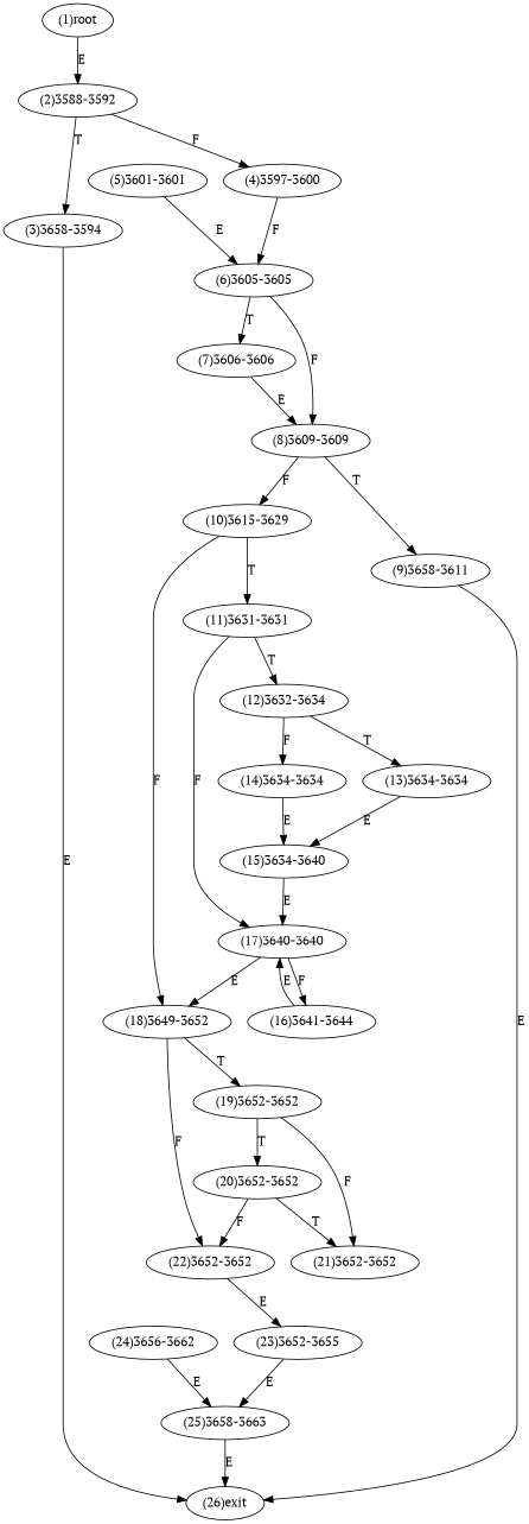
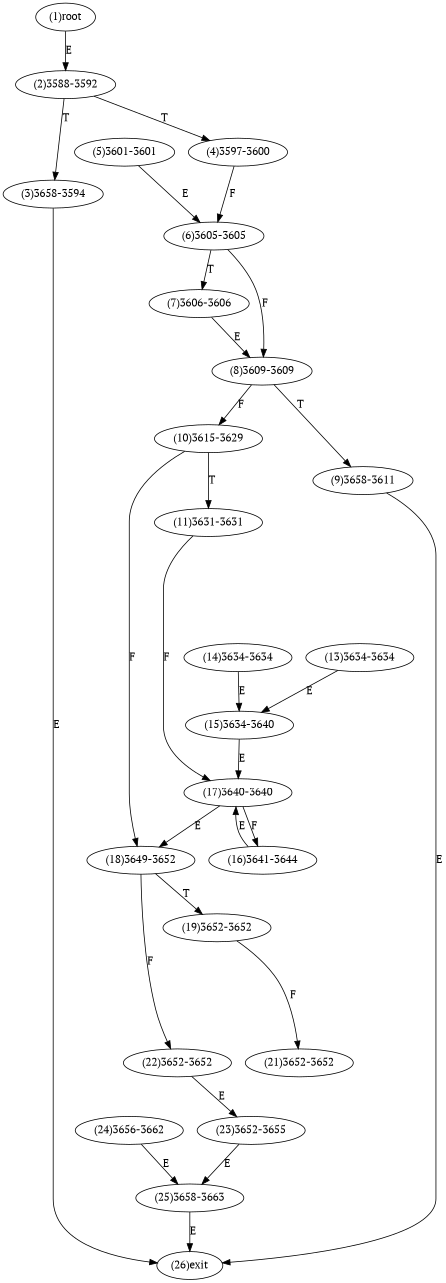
  digraph {
    fontname="PT Serif"
    node [fontname="PT Serif"]
    edge [fontname="PT Serif"]
    n1 [label="(1)root"]
    n2 [label="(2)3588-3592"]
    n3 [label="(3)3658-3594"]
    n4 [label="(4)3597-3600"]
    n5 [label="(26)exit"]
    n6 [label="(6)3605-3605"]
    n7 [label="(5)3601-3601"]
    n8 [label="(7)3606-3606"]
    n9 [label="(8)3609-3609"]
    n10 [label="(9)3658-3611"]
    n11 [label="(10)3615-3629"]
    n12 [label="(11)3631-3631"]
    n13 [label="(18)3649-3652"]
-   n14 [label="(12)3632-3634"]
    n15 [label="(17)3640-3640"]
    n16 [label="(19)3652-3652"]
    n17 [label="(22)3652-3652"]
    n18 [label="(13)3634-3634"]
    n19 [label="(14)3634-3634"]
    n20 [label="(16)3641-3644"]
    n21 [label="(15)3634-3640"]
    n22 [label="(21)3652-3652"]
-   n23 [label="(20)3652-3652"]
    n24 [label="(23)3652-3655"]
    n25 [label="(25)3658-3663"]
    n26 [label="(24)3656-3662"]
    n1 -> n2 [label=E]
    n2 -> n3 [label=T]
-   n2 -> n4 [label=F]
+   n2 -> n4 [label=T]
    n3 -> n5 [label=E]
    n4 -> n6 [label=F]
    n6 -> n8 [label=T]
    n6 -> n9 [label=F]
    n7 -> n6 [label=E]
    n8 -> n9 [label=E]
    n9 -> n10 [label=T]
    n9 -> n11 [label=F]
    n10 -> n5 [label=E]
    n11 -> n12 [label=T]
    n11 -> n13 [label=F]
-   n12 -> n14 [label=T]
    n12 -> n15 [label=F]
    n13 -> n16 [label=T]
    n13 -> n17 [label=F]
-   n14 -> n18 [label=T]
-   n14 -> n19 [label=F]
    n15 -> n13 [label=E]
    n15 -> n20 [label=F]
    n16 -> n22 [label=F]
-   n16 -> n23 [label=T]
    n17 -> n24 [label=E]
    n18 -> n21 [label=E]
    n19 -> n21 [label=E]
    n20 -> n15 [label=E]
    n21 -> n15 [label=E]
-   n23 -> n17 [label=F]
-   n23 -> n22 [label=T]
    n24 -> n25 [label=E]
    n25 -> n5 [label=E]
    n26 -> n25 [label=E]
  }
